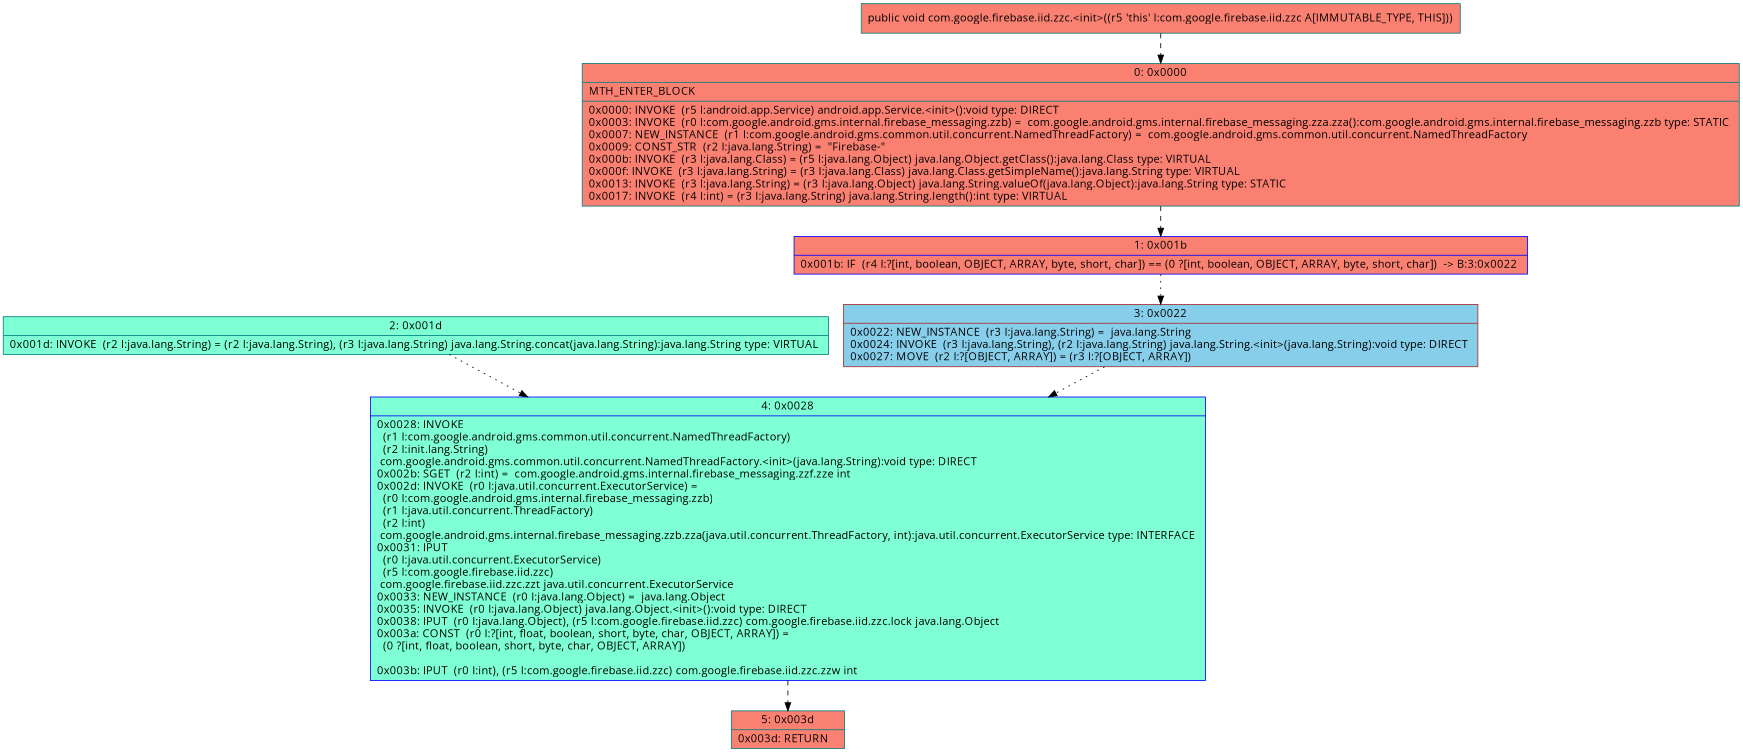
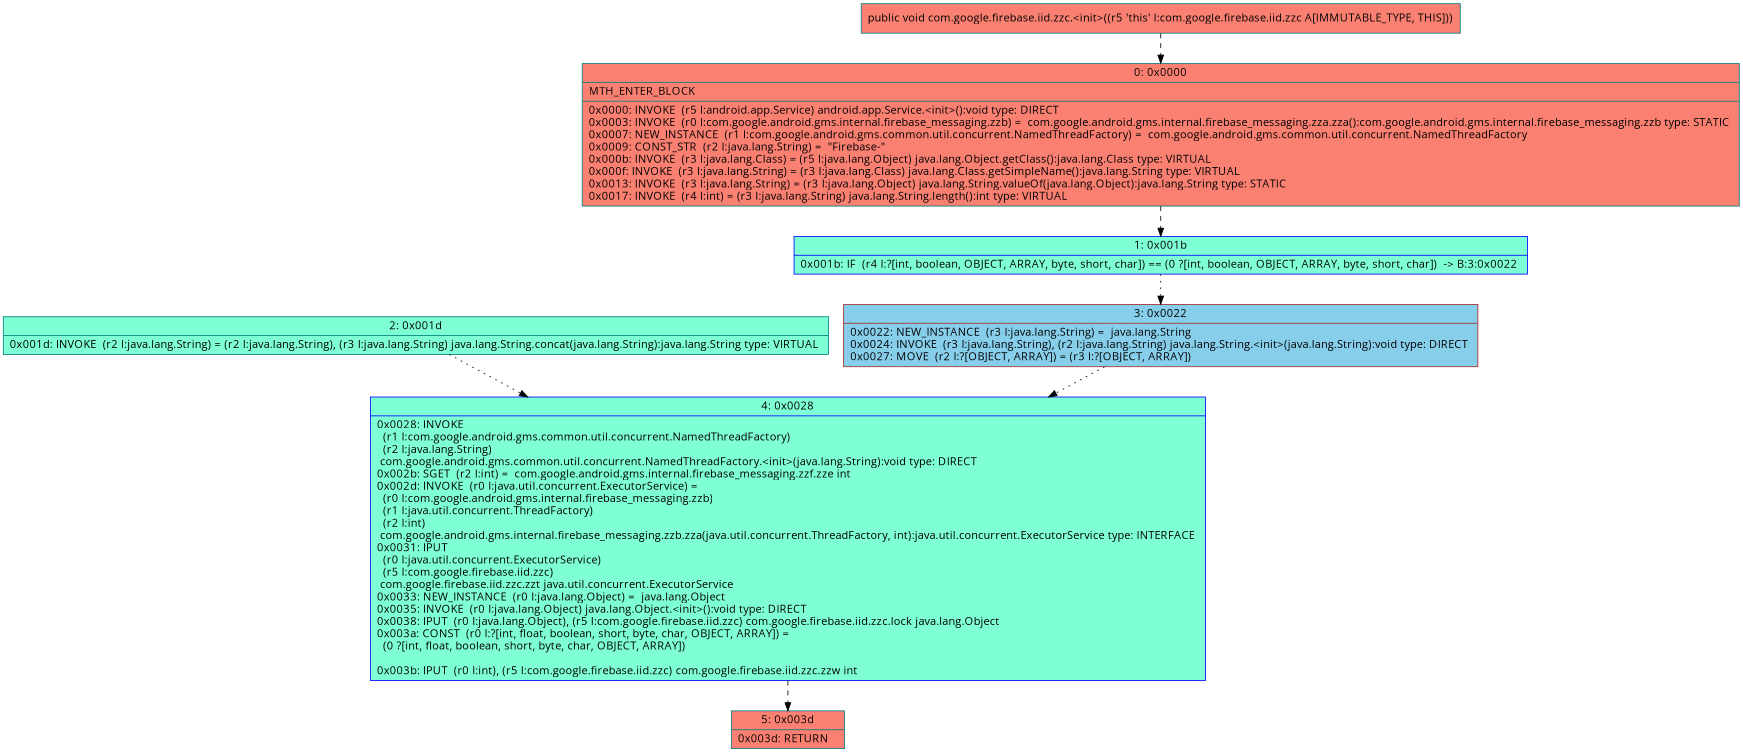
  digraph {
    fontname="Open Sans"
    node [color=teal fillcolor=salmon fontname="Open Sans" shape=record style=filled]
    edge [fontname="Open Sans" style=dashed]
    n1 [label="{0\:\ 0x0000|MTH_ENTER_BLOCK\l|0x0000: INVOKE  (r5 I:android.app.Service) android.app.Service.\<init\>():void type: DIRECT \l0x0003: INVOKE  (r0 I:com.google.android.gms.internal.firebase_messaging.zzb) =  com.google.android.gms.internal.firebase_messaging.zza.zza():com.google.android.gms.internal.firebase_messaging.zzb type: STATIC \l0x0007: NEW_INSTANCE  (r1 I:com.google.android.gms.common.util.concurrent.NamedThreadFactory) =  com.google.android.gms.common.util.concurrent.NamedThreadFactory \l0x0009: CONST_STR  (r2 I:java.lang.String) =  \"Firebase\-\" \l0x000b: INVOKE  (r3 I:java.lang.Class) = (r5 I:java.lang.Object) java.lang.Object.getClass():java.lang.Class type: VIRTUAL \l0x000f: INVOKE  (r3 I:java.lang.String) = (r3 I:java.lang.Class) java.lang.Class.getSimpleName():java.lang.String type: VIRTUAL \l0x0013: INVOKE  (r3 I:java.lang.String) = (r3 I:java.lang.Object) java.lang.String.valueOf(java.lang.Object):java.lang.String type: STATIC \l0x0017: INVOKE  (r4 I:int) = (r3 I:java.lang.String) java.lang.String.length():int type: VIRTUAL \l}"]
-   n2 [color=blue label="{1\:\ 0x001b|0x001b: IF  (r4 I:?[int, boolean, OBJECT, ARRAY, byte, short, char]) == (0 ?[int, boolean, OBJECT, ARRAY, byte, short, char])  \-\> B:3:0x0022 \l}"]
+   n2 [color=blue fillcolor=aquamarine label="{1\:\ 0x001b|0x001b: IF  (r4 I:?[int, boolean, OBJECT, ARRAY, byte, short, char]) == (0 ?[int, boolean, OBJECT, ARRAY, byte, short, char])  \-\> B:3:0x0022 \l}"]
    n3 [color=brown fillcolor=skyblue label="{3\:\ 0x0022|0x0022: NEW_INSTANCE  (r3 I:java.lang.String) =  java.lang.String \l0x0024: INVOKE  (r3 I:java.lang.String), (r2 I:java.lang.String) java.lang.String.\<init\>(java.lang.String):void type: DIRECT \l0x0027: MOVE  (r2 I:?[OBJECT, ARRAY]) = (r3 I:?[OBJECT, ARRAY]) \l}"]
    n4 [fillcolor=aquamarine label="{2\:\ 0x001d|0x001d: INVOKE  (r2 I:java.lang.String) = (r2 I:java.lang.String), (r3 I:java.lang.String) java.lang.String.concat(java.lang.String):java.lang.String type: VIRTUAL \l}"]
-   n5 [color=blue fillcolor=aquamarine label="{4\:\ 0x0028|0x0028: INVOKE  \l  (r1 I:com.google.android.gms.common.util.concurrent.NamedThreadFactory)\l  (r2 I:init.lang.String)\l com.google.android.gms.common.util.concurrent.NamedThreadFactory.\<init\>(java.lang.String):void type: DIRECT \l0x002b: SGET  (r2 I:int) =  com.google.android.gms.internal.firebase_messaging.zzf.zze int \l0x002d: INVOKE  (r0 I:java.util.concurrent.ExecutorService) = \l  (r0 I:com.google.android.gms.internal.firebase_messaging.zzb)\l  (r1 I:java.util.concurrent.ThreadFactory)\l  (r2 I:int)\l com.google.android.gms.internal.firebase_messaging.zzb.zza(java.util.concurrent.ThreadFactory, int):java.util.concurrent.ExecutorService type: INTERFACE \l0x0031: IPUT  \l  (r0 I:java.util.concurrent.ExecutorService)\l  (r5 I:com.google.firebase.iid.zzc)\l com.google.firebase.iid.zzc.zzt java.util.concurrent.ExecutorService \l0x0033: NEW_INSTANCE  (r0 I:java.lang.Object) =  java.lang.Object \l0x0035: INVOKE  (r0 I:java.lang.Object) java.lang.Object.\<init\>():void type: DIRECT \l0x0038: IPUT  (r0 I:java.lang.Object), (r5 I:com.google.firebase.iid.zzc) com.google.firebase.iid.zzc.lock java.lang.Object \l0x003a: CONST  (r0 I:?[int, float, boolean, short, byte, char, OBJECT, ARRAY]) = \l  (0 ?[int, float, boolean, short, byte, char, OBJECT, ARRAY])\l \l0x003b: IPUT  (r0 I:int), (r5 I:com.google.firebase.iid.zzc) com.google.firebase.iid.zzc.zzw int \l}"]
+   n5 [color=blue fillcolor=aquamarine label="{4\:\ 0x0028|0x0028: INVOKE  \l  (r1 I:com.google.android.gms.common.util.concurrent.NamedThreadFactory)\l  (r2 I:java.lang.String)\l com.google.android.gms.common.util.concurrent.NamedThreadFactory.\<init\>(java.lang.String):void type: DIRECT \l0x002b: SGET  (r2 I:int) =  com.google.android.gms.internal.firebase_messaging.zzf.zze int \l0x002d: INVOKE  (r0 I:java.util.concurrent.ExecutorService) = \l  (r0 I:com.google.android.gms.internal.firebase_messaging.zzb)\l  (r1 I:java.util.concurrent.ThreadFactory)\l  (r2 I:int)\l com.google.android.gms.internal.firebase_messaging.zzb.zza(java.util.concurrent.ThreadFactory, int):java.util.concurrent.ExecutorService type: INTERFACE \l0x0031: IPUT  \l  (r0 I:java.util.concurrent.ExecutorService)\l  (r5 I:com.google.firebase.iid.zzc)\l com.google.firebase.iid.zzc.zzt java.util.concurrent.ExecutorService \l0x0033: NEW_INSTANCE  (r0 I:java.lang.Object) =  java.lang.Object \l0x0035: INVOKE  (r0 I:java.lang.Object) java.lang.Object.\<init\>():void type: DIRECT \l0x0038: IPUT  (r0 I:java.lang.Object), (r5 I:com.google.firebase.iid.zzc) com.google.firebase.iid.zzc.lock java.lang.Object \l0x003a: CONST  (r0 I:?[int, float, boolean, short, byte, char, OBJECT, ARRAY]) = \l  (0 ?[int, float, boolean, short, byte, char, OBJECT, ARRAY])\l \l0x003b: IPUT  (r0 I:int), (r5 I:com.google.firebase.iid.zzc) com.google.firebase.iid.zzc.zzw int \l}"]
    n6 [label="{5\:\ 0x003d|0x003d: RETURN   \l}"]
    n7 [label="{public void com.google.firebase.iid.zzc.\<init\>((r5 'this' I:com.google.firebase.iid.zzc A[IMMUTABLE_TYPE, THIS])) }"]
    n1 -> n2
    n2 -> n3 [style=dotted]
    n3 -> n5 [style=dotted]
    n4 -> n5 [style=dotted]
    n5 -> n6
    n7 -> n1
  }
